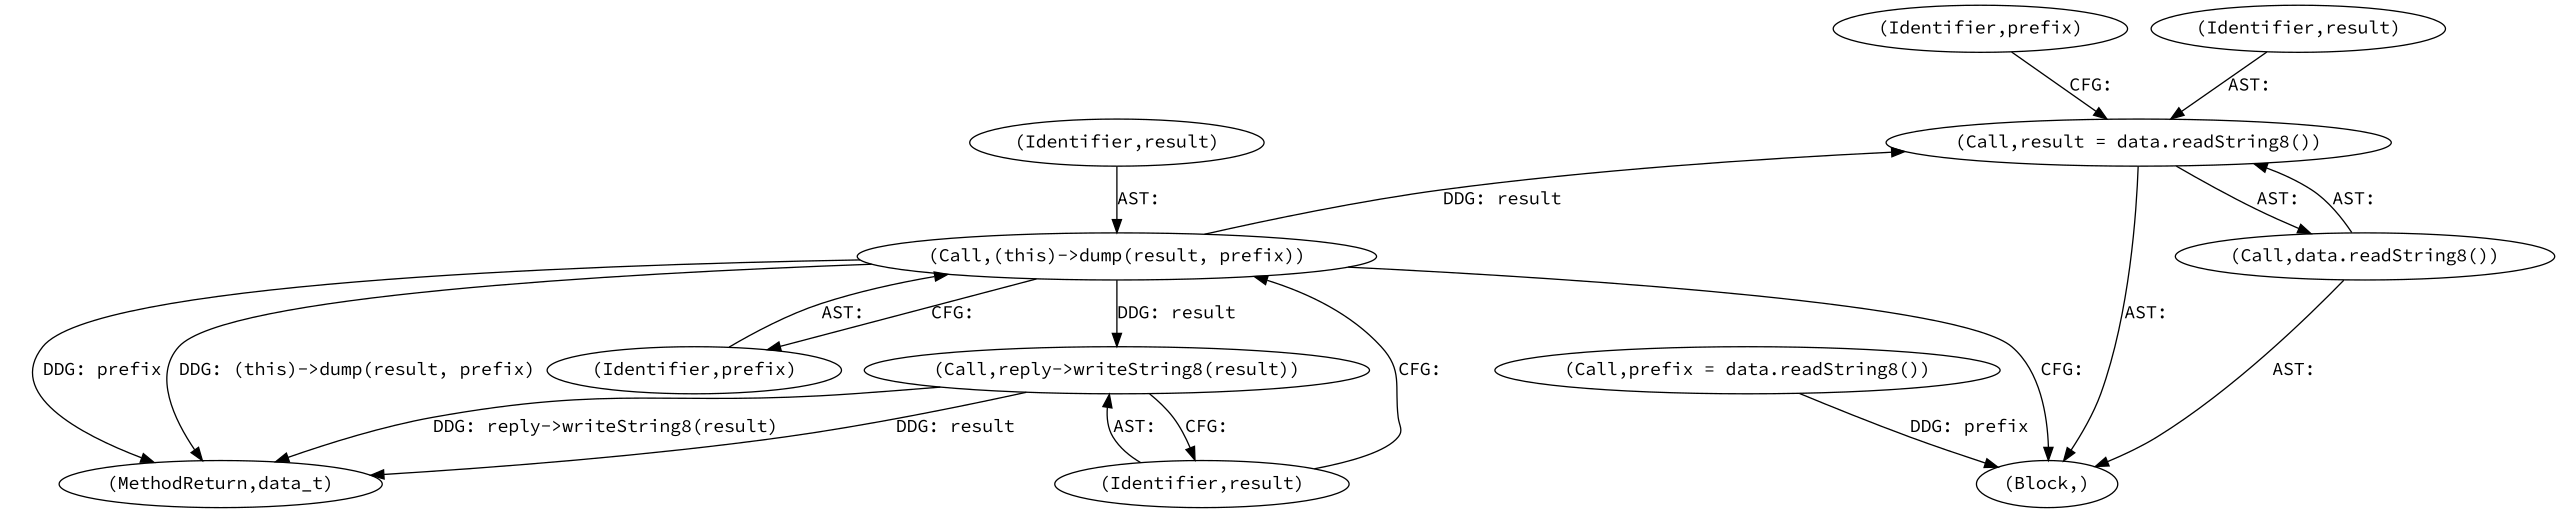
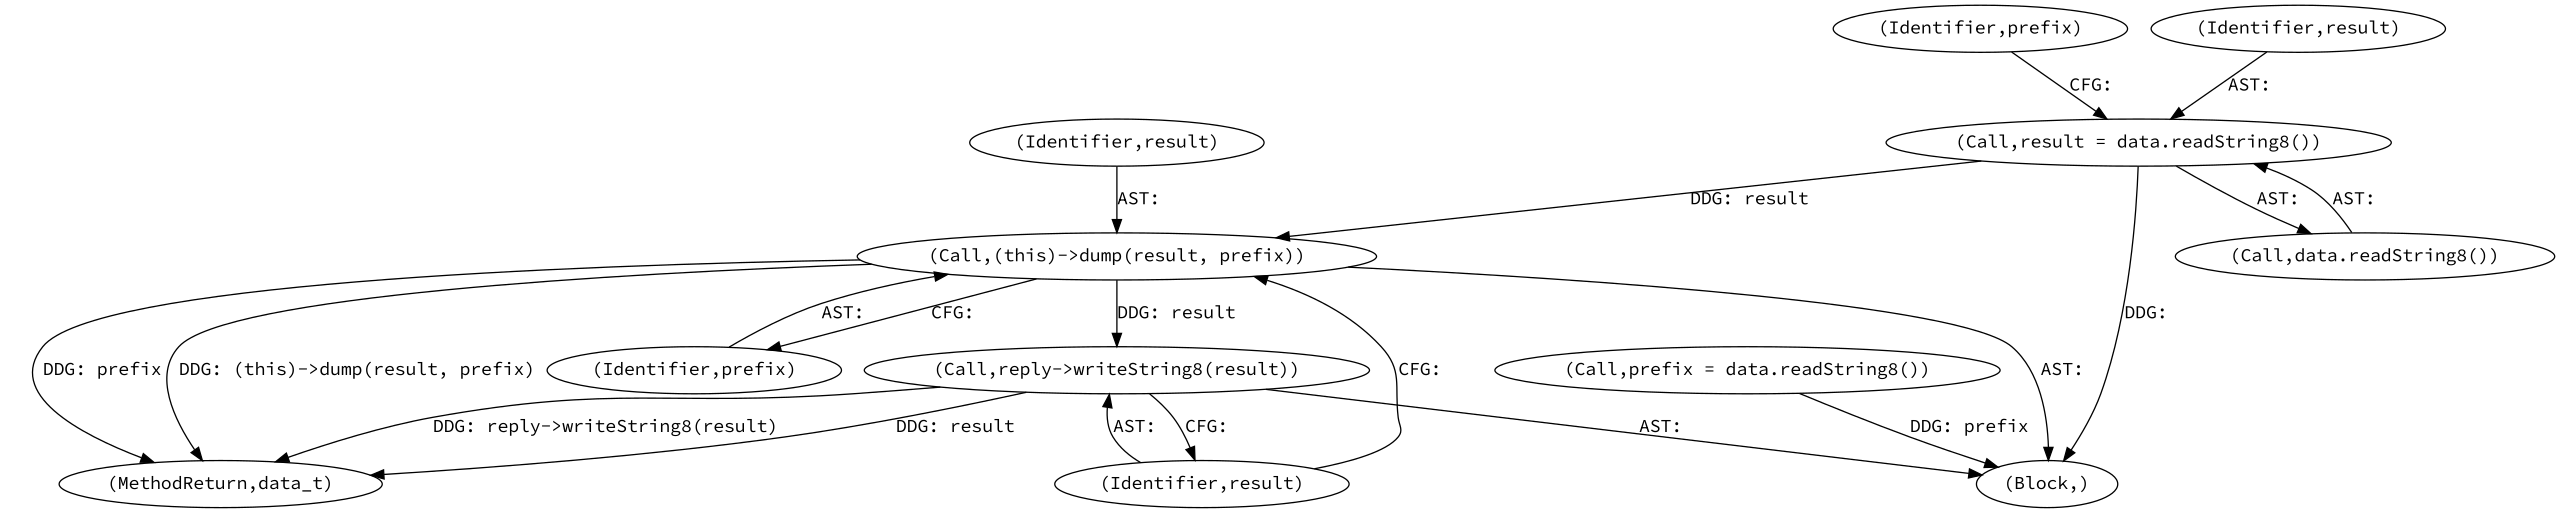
  digraph {
    fontname="Source Code Pro"
    node [fontname="Source Code Pro"]
    edge [fontname="Source Code Pro"]
    n1 [label="(Call,result = data.readString8())"]
    n2 [label="(Call,(this)->dump(result, prefix))"]
    n3 [label="(Block,)"]
    n4 [label="(Call,data.readString8())"]
    n5 [label="(Call,reply->writeString8(result))"]
    n6 [label="(MethodReturn,data_t)"]
    n7 [label="(Identifier,prefix)"]
    n8 [label="(Identifier,result)"]
    n9 [label="(Identifier,result)"]
    n10 [label="(Identifier,prefix)"]
    n11 [label="(Identifier,result)"]
    n12 [label="(Call,prefix = data.readString8())"]
-   n2 -> n1 [label="DDG: result"]
-   n1 -> n3 [label="AST: "]
+   n1 -> n2 [label="DDG: result"]
+   n1 -> n3 [label="DDG: "]
    n1 -> n4 [label="AST: "]
-   n2 -> n3 [label="CFG: "]
+   n2 -> n3 [label="AST: "]
    n2 -> n5 [label="DDG: result"]
    n2 -> n6 [label="DDG: (this)->dump(result, prefix)"]
    n2 -> n6 [label="DDG: prefix"]
    n2 -> n7 [label="CFG: "]
    n4 -> n1 [label="AST: "]
-   n4 -> n3 [label="AST: "]
+   n5 -> n3 [label="AST: "]
    n5 -> n6 [label="DDG: result"]
    n5 -> n6 [label="DDG: reply->writeString8(result)"]
    n5 -> n8 [label="CFG: "]
    n7 -> n2 [label="AST: "]
    n8 -> n2 [label="CFG: "]
    n8 -> n5 [label="AST: "]
    n9 -> n2 [label="AST: "]
    n10 -> n1 [label="CFG: "]
    n11 -> n1 [label="AST: "]
    n12 -> n3 [label="DDG: prefix"]
  }
